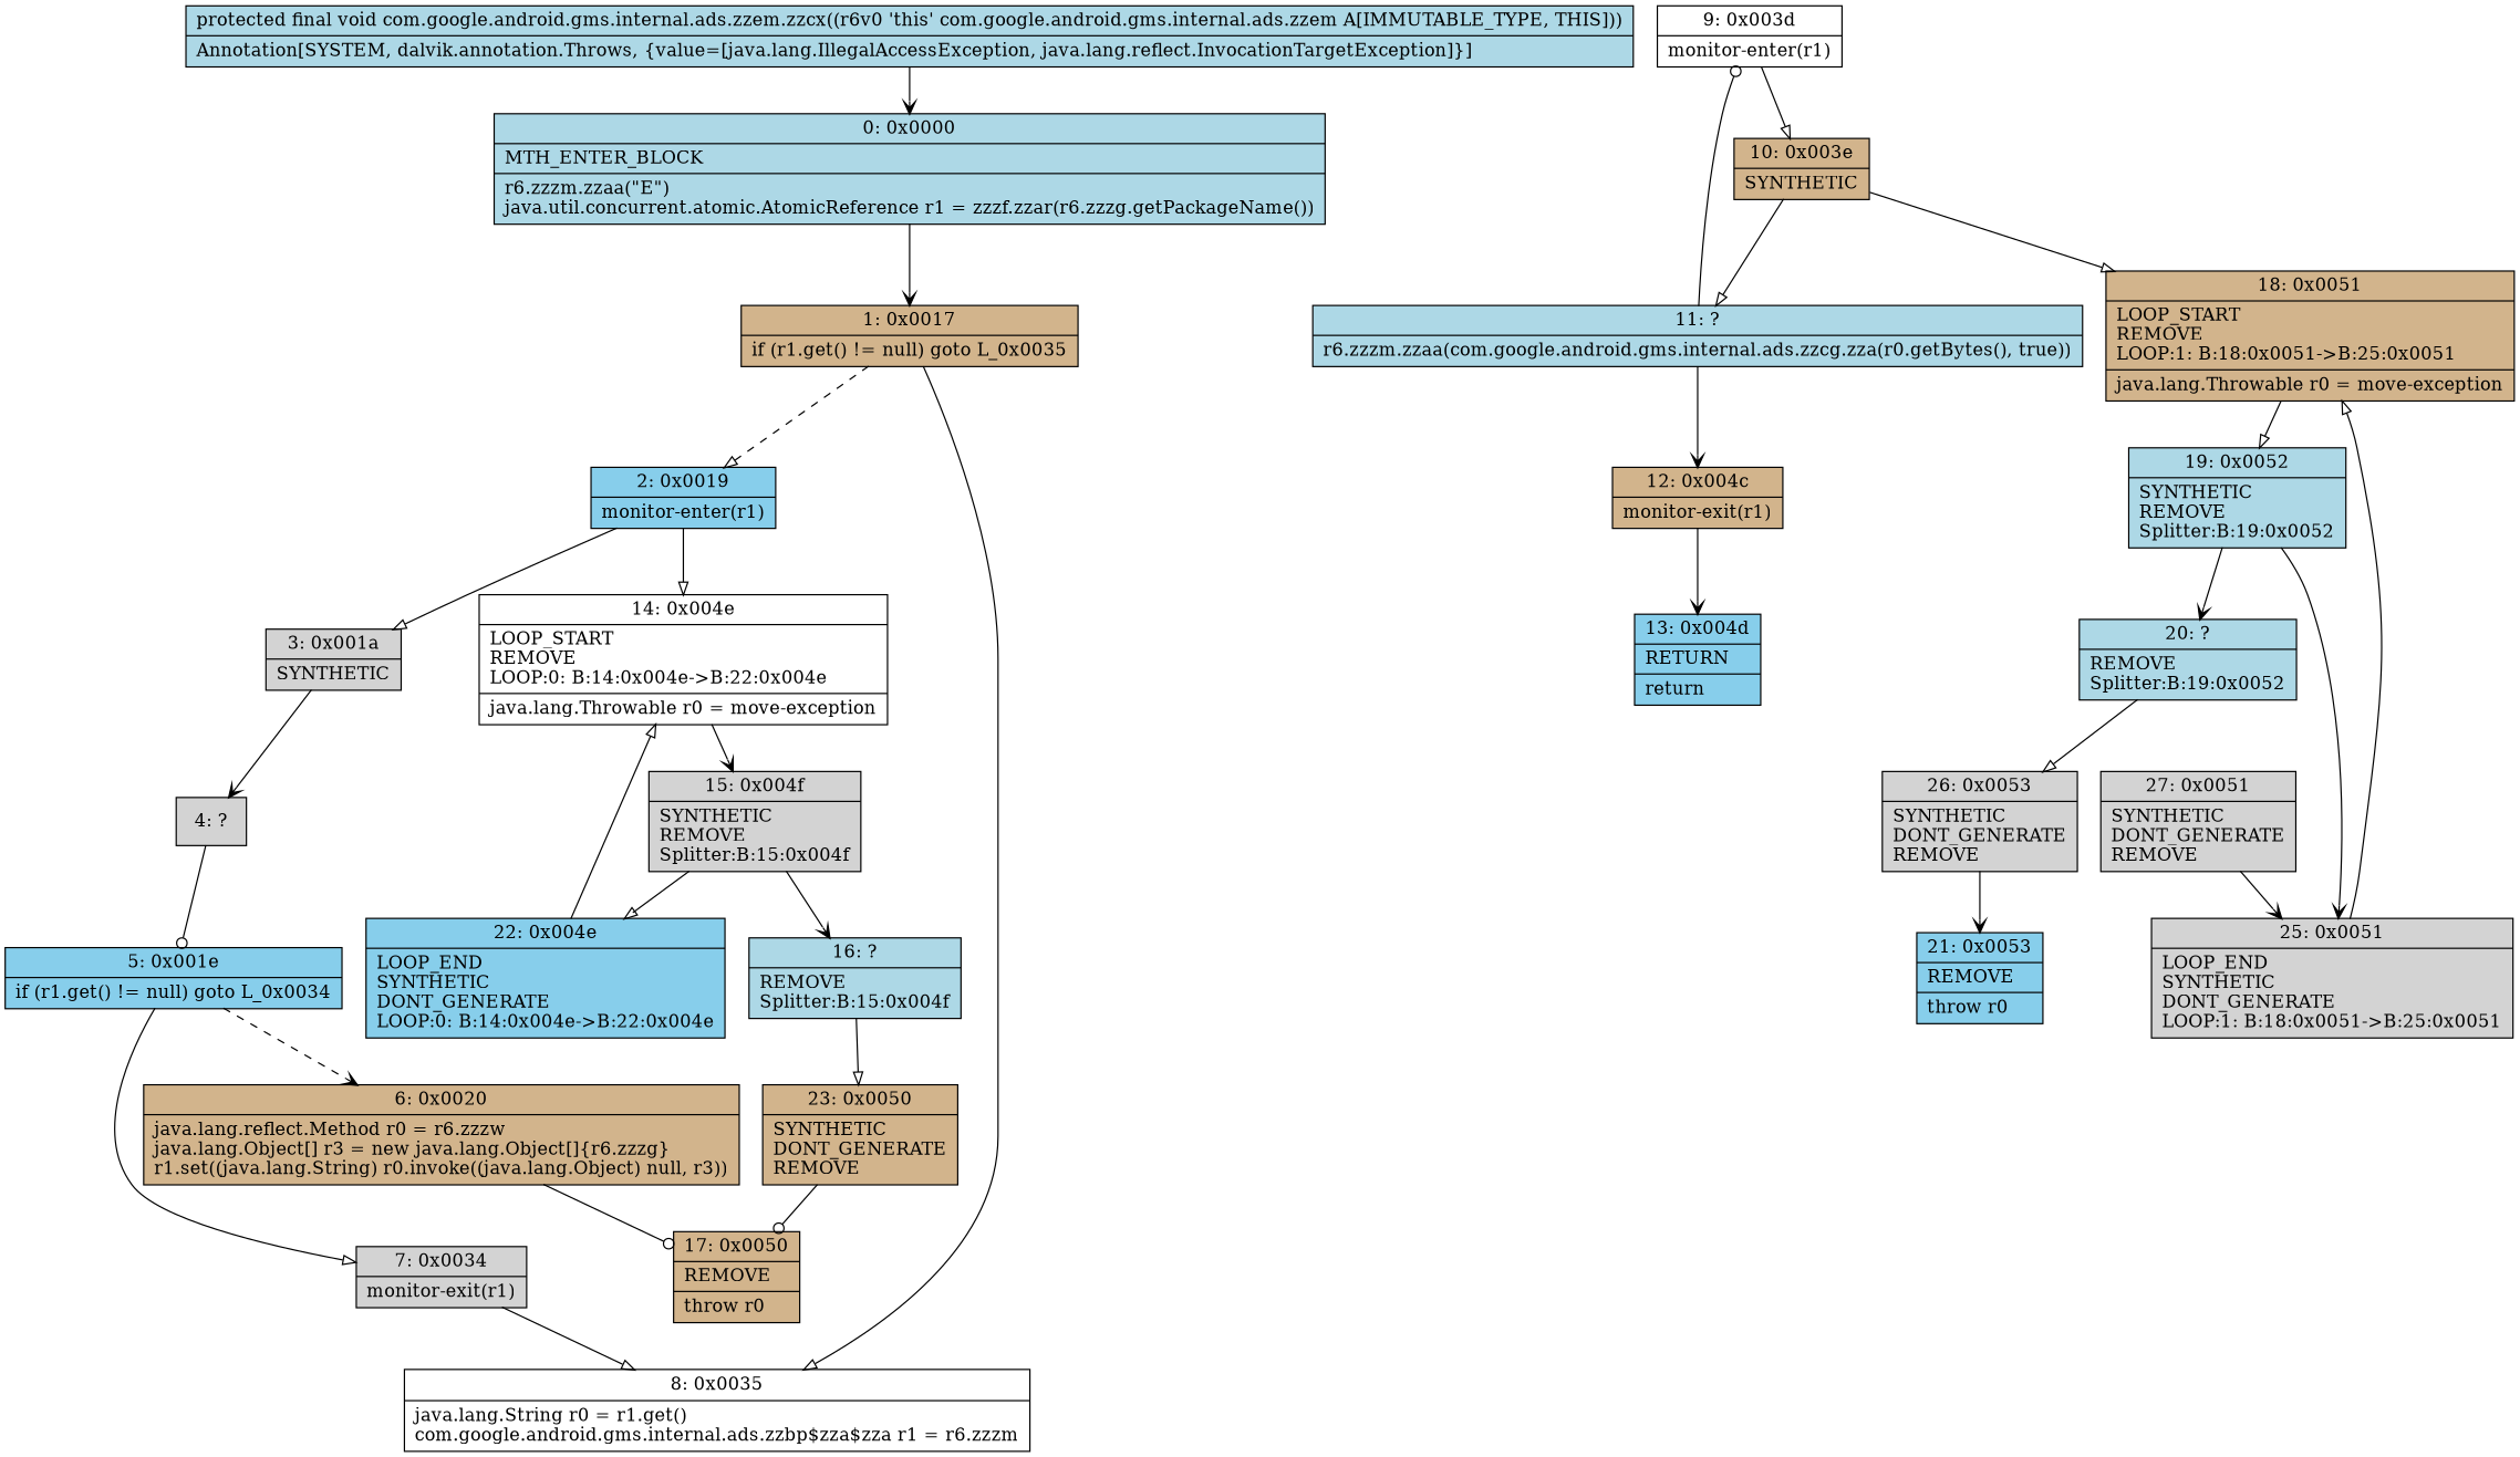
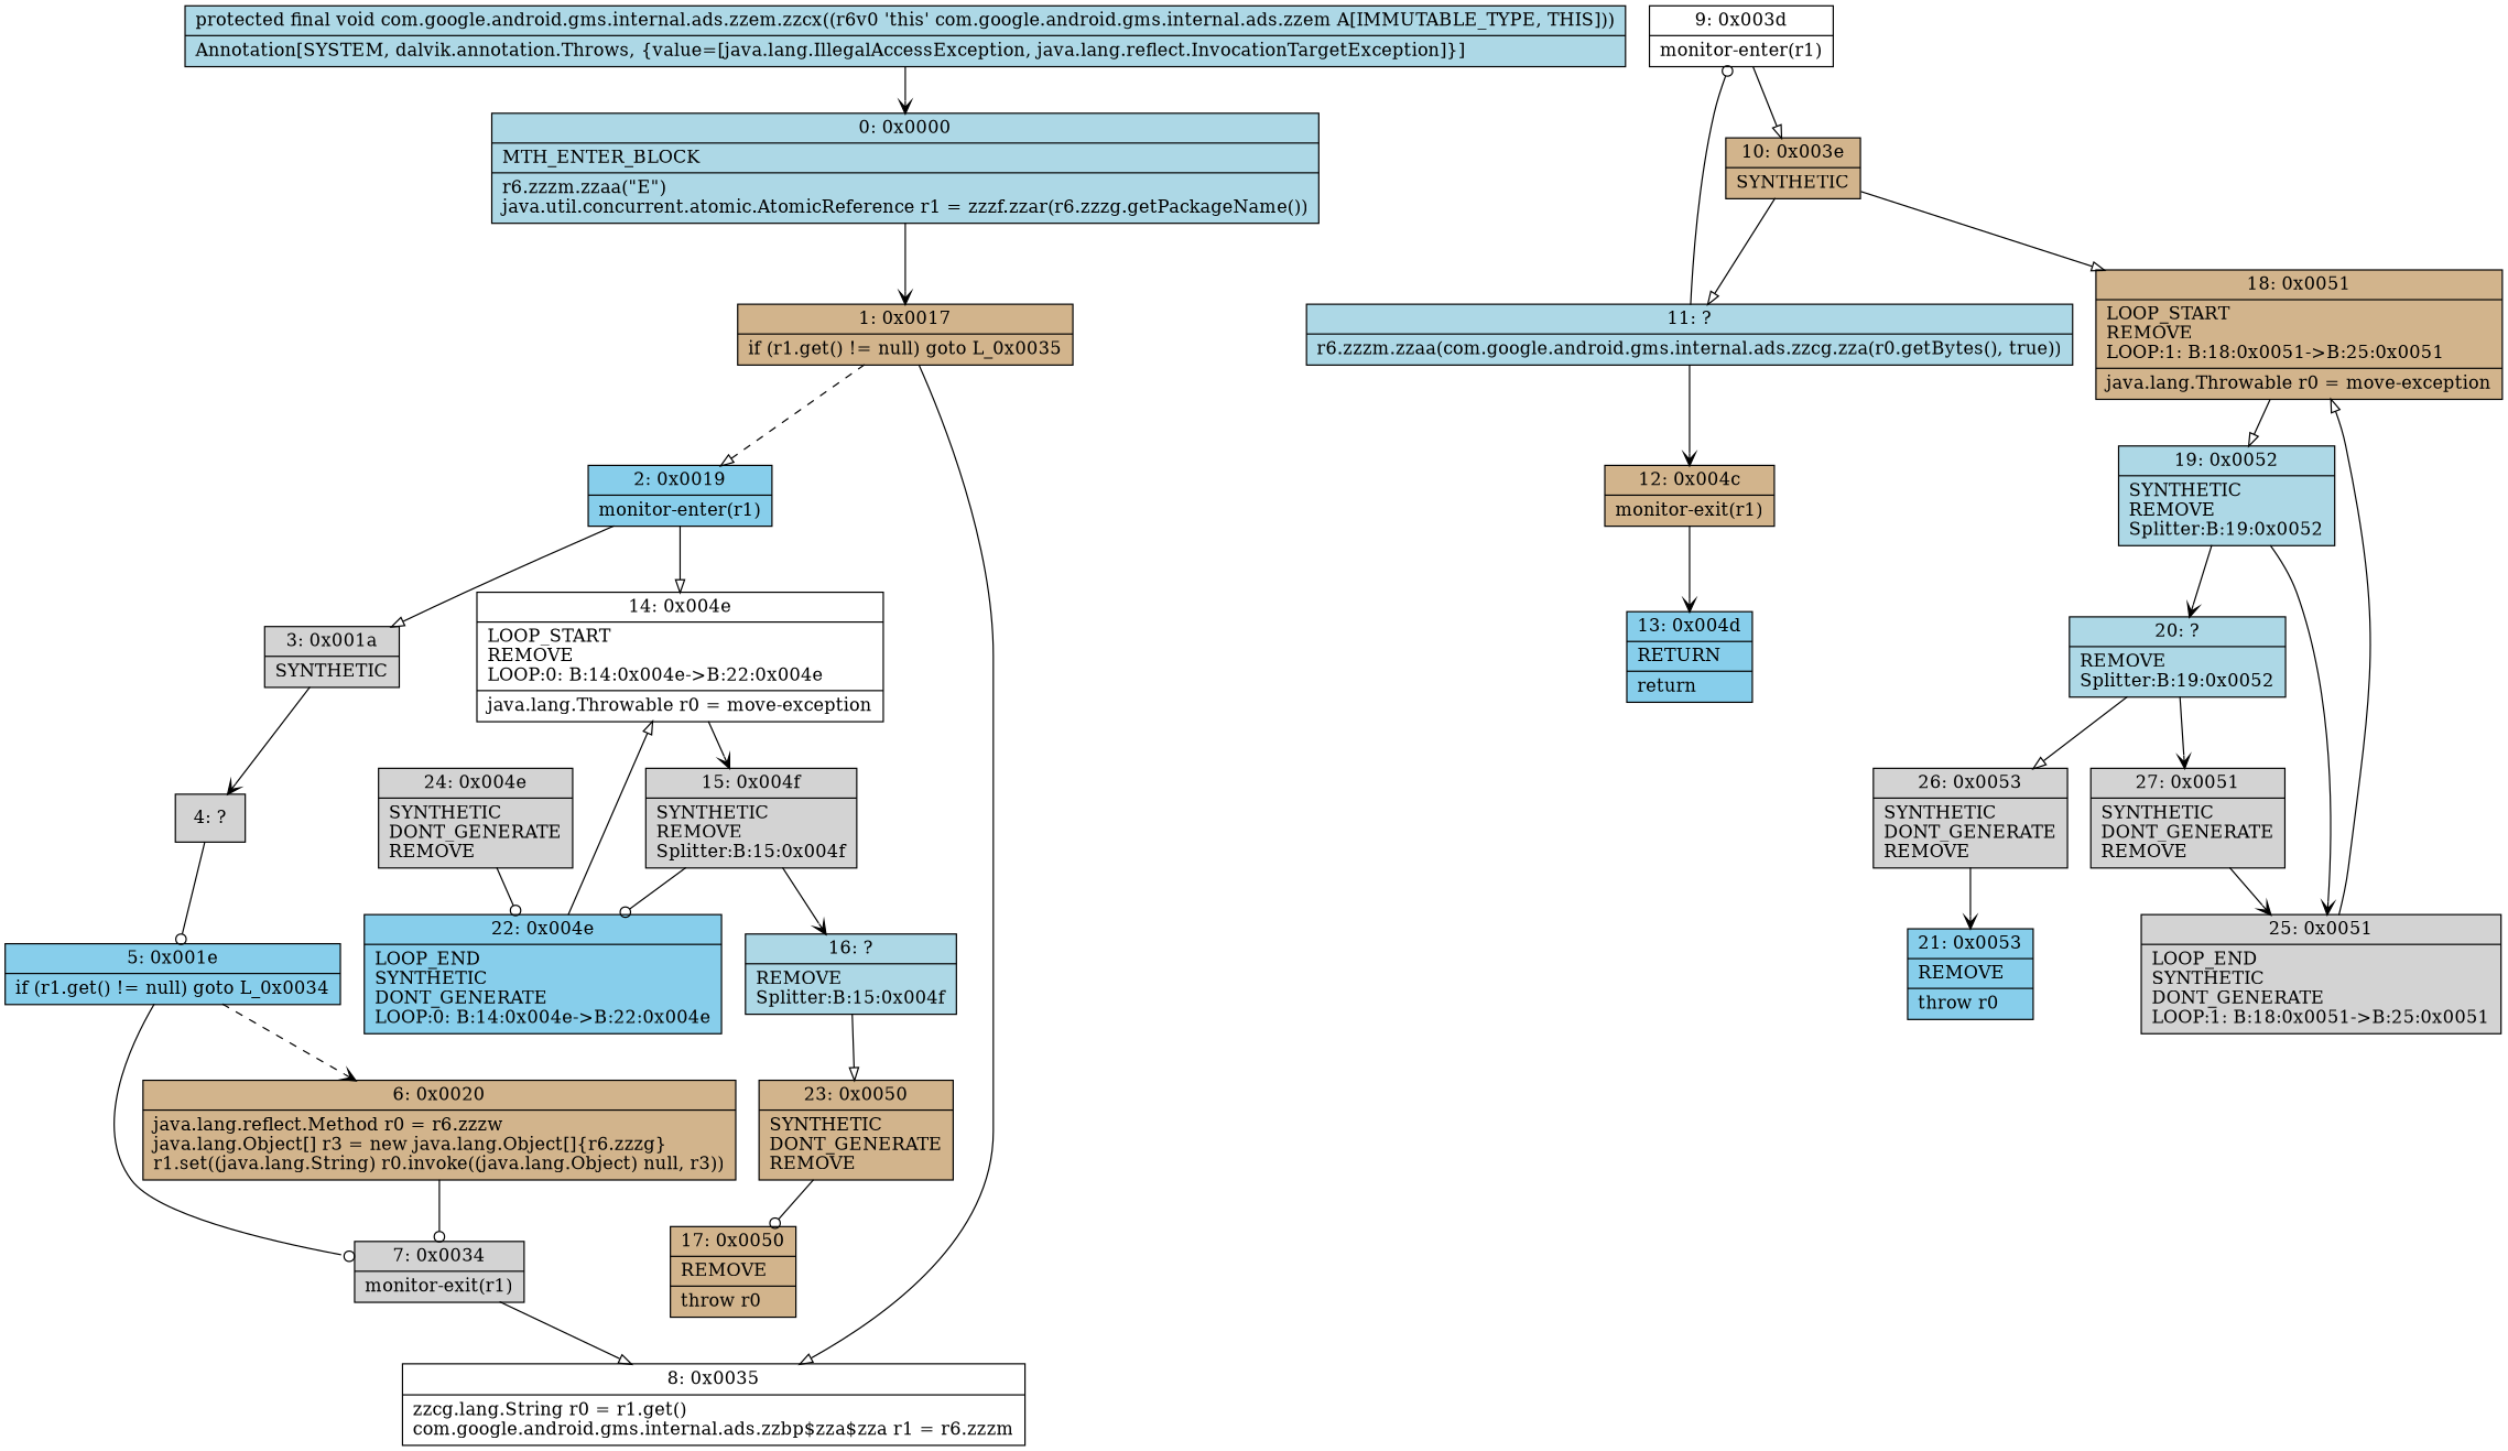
  digraph {
    node [fillcolor=lightgrey shape=record style=filled]
    edge [arrowhead=onormal]
    n1 [fillcolor=lightblue label="{0\:\ 0x0000|MTH_ENTER_BLOCK\l|r6.zzzm.zzaa(\"E\")\ljava.util.concurrent.atomic.AtomicReference r1 = zzzf.zzar(r6.zzzg.getPackageName())\l}"]
    n2 [fillcolor=tan label="{1\:\ 0x0017|if (r1.get() != null) goto L_0x0035\l}"]
    n3 [fillcolor=skyblue label="{2\:\ 0x0019|monitor\-enter(r1)\l}"]
-   n4 [fillcolor=white label="{8\:\ 0x0035|java.lang.String r0 = r1.get()\lcom.google.android.gms.internal.ads.zzbp$zza$zza r1 = r6.zzzm\l}"]
+   n4 [fillcolor=white label="{8\:\ 0x0035|zzcg.lang.String r0 = r1.get()\lcom.google.android.gms.internal.ads.zzbp$zza$zza r1 = r6.zzzm\l}"]
    n5 [label="{3\:\ 0x001a|SYNTHETIC\l}"]
    n6 [fillcolor=white label="{14\:\ 0x004e|LOOP_START\lREMOVE\lLOOP:0: B:14:0x004e\-\>B:22:0x004e\l|java.lang.Throwable r0 = move\-exception\l}"]
    n7 [label="{4\:\ ?}"]
    n8 [fillcolor=skyblue label="{5\:\ 0x001e|if (r1.get() != null) goto L_0x0034\l}"]
    n9 [label="{15\:\ 0x004f|SYNTHETIC\lREMOVE\lSplitter:B:15:0x004f\l}"]
    n10 [fillcolor=tan label="{6\:\ 0x0020|java.lang.reflect.Method r0 = r6.zzzw\ljava.lang.Object[] r3 = new java.lang.Object[]\{r6.zzzg\}\lr1.set((java.lang.String) r0.invoke((java.lang.Object) null, r3))\l}"]
    n11 [label="{7\:\ 0x0034|monitor\-exit(r1)\l}"]
    n12 [fillcolor=white label="{9\:\ 0x003d|monitor\-enter(r1)\l}"]
    n13 [fillcolor=tan label="{10\:\ 0x003e|SYNTHETIC\l}"]
    n14 [fillcolor=lightblue label="{11\:\ ?|r6.zzzm.zzaa(com.google.android.gms.internal.ads.zzcg.zza(r0.getBytes(), true))\l}"]
    n15 [fillcolor=tan label="{18\:\ 0x0051|LOOP_START\lREMOVE\lLOOP:1: B:18:0x0051\-\>B:25:0x0051\l|java.lang.Throwable r0 = move\-exception\l}"]
    n16 [fillcolor=tan label="{12\:\ 0x004c|monitor\-exit(r1)\l}"]
    n17 [fillcolor=lightblue label="{19\:\ 0x0052|SYNTHETIC\lREMOVE\lSplitter:B:19:0x0052\l}"]
    n18 [fillcolor=skyblue label="{13\:\ 0x004d|RETURN\l|return\l}"]
    n19 [fillcolor=lightblue label="{16\:\ ?|REMOVE\lSplitter:B:15:0x004f\l}"]
    n20 [fillcolor=skyblue label="{22\:\ 0x004e|LOOP_END\lSYNTHETIC\lDONT_GENERATE\lLOOP:0: B:14:0x004e\-\>B:22:0x004e\l}"]
    n21 [fillcolor=tan label="{23\:\ 0x0050|SYNTHETIC\lDONT_GENERATE\lREMOVE\l}"]
    n22 [fillcolor=tan label="{17\:\ 0x0050|REMOVE\l|throw r0\l}"]
+   n23 [label="{24\:\ 0x004e|SYNTHETIC\lDONT_GENERATE\lREMOVE\l}"]
    n24 [fillcolor=lightblue label="{20\:\ ?|REMOVE\lSplitter:B:19:0x0052\l}"]
    n25 [label="{25\:\ 0x0051|LOOP_END\lSYNTHETIC\lDONT_GENERATE\lLOOP:1: B:18:0x0051\-\>B:25:0x0051\l}"]
    n26 [label="{26\:\ 0x0053|SYNTHETIC\lDONT_GENERATE\lREMOVE\l}"]
    n27 [label="{27\:\ 0x0051|SYNTHETIC\lDONT_GENERATE\lREMOVE\l}"]
    n28 [fillcolor=skyblue label="{21\:\ 0x0053|REMOVE\l|throw r0\l}"]
    n29 [fillcolor=lightblue label="{protected final void com.google.android.gms.internal.ads.zzem.zzcx((r6v0 'this' com.google.android.gms.internal.ads.zzem A[IMMUTABLE_TYPE, THIS]))  | Annotation[SYSTEM, dalvik.annotation.Throws, \{value=[java.lang.IllegalAccessException, java.lang.reflect.InvocationTargetException]\}]\l}"]
    n1 -> n2 [arrowhead=vee]
    n2 -> n3 [style=dashed]
    n2 -> n4
    n3 -> n5
    n3 -> n6
    n5 -> n7 [arrowhead=vee]
    n6 -> n9 [arrowhead=vee]
    n7 -> n8 [arrowhead=odot]
    n8 -> n10 [arrowhead=vee style=dashed]
-   n8 -> n11
+   n8 -> n11 [arrowhead=odot]
    n9 -> n19 [arrowhead=vee]
-   n9 -> n20
-   n10 -> n22 [arrowhead=odot]
+   n9 -> n20 [arrowhead=odot]
+   n10 -> n11 [arrowhead=odot]
    n11 -> n4
    n12 -> n13
    n13 -> n14
    n13 -> n15
    n14 -> n12 [arrowhead=odot]
    n14 -> n16 [arrowhead=vee]
    n15 -> n17
    n16 -> n18 [arrowhead=vee]
    n17 -> n24 [arrowhead=vee]
    n17 -> n25 [arrowhead=vee]
    n19 -> n21
    n20 -> n6
    n21 -> n22 [arrowhead=odot]
+   n23 -> n20 [arrowhead=odot]
    n24 -> n26
+   n24 -> n27 [arrowhead=vee]
    n25 -> n15
    n26 -> n28 [arrowhead=vee]
    n27 -> n25 [arrowhead=vee]
    n29 -> n1 [arrowhead=vee]
  }
